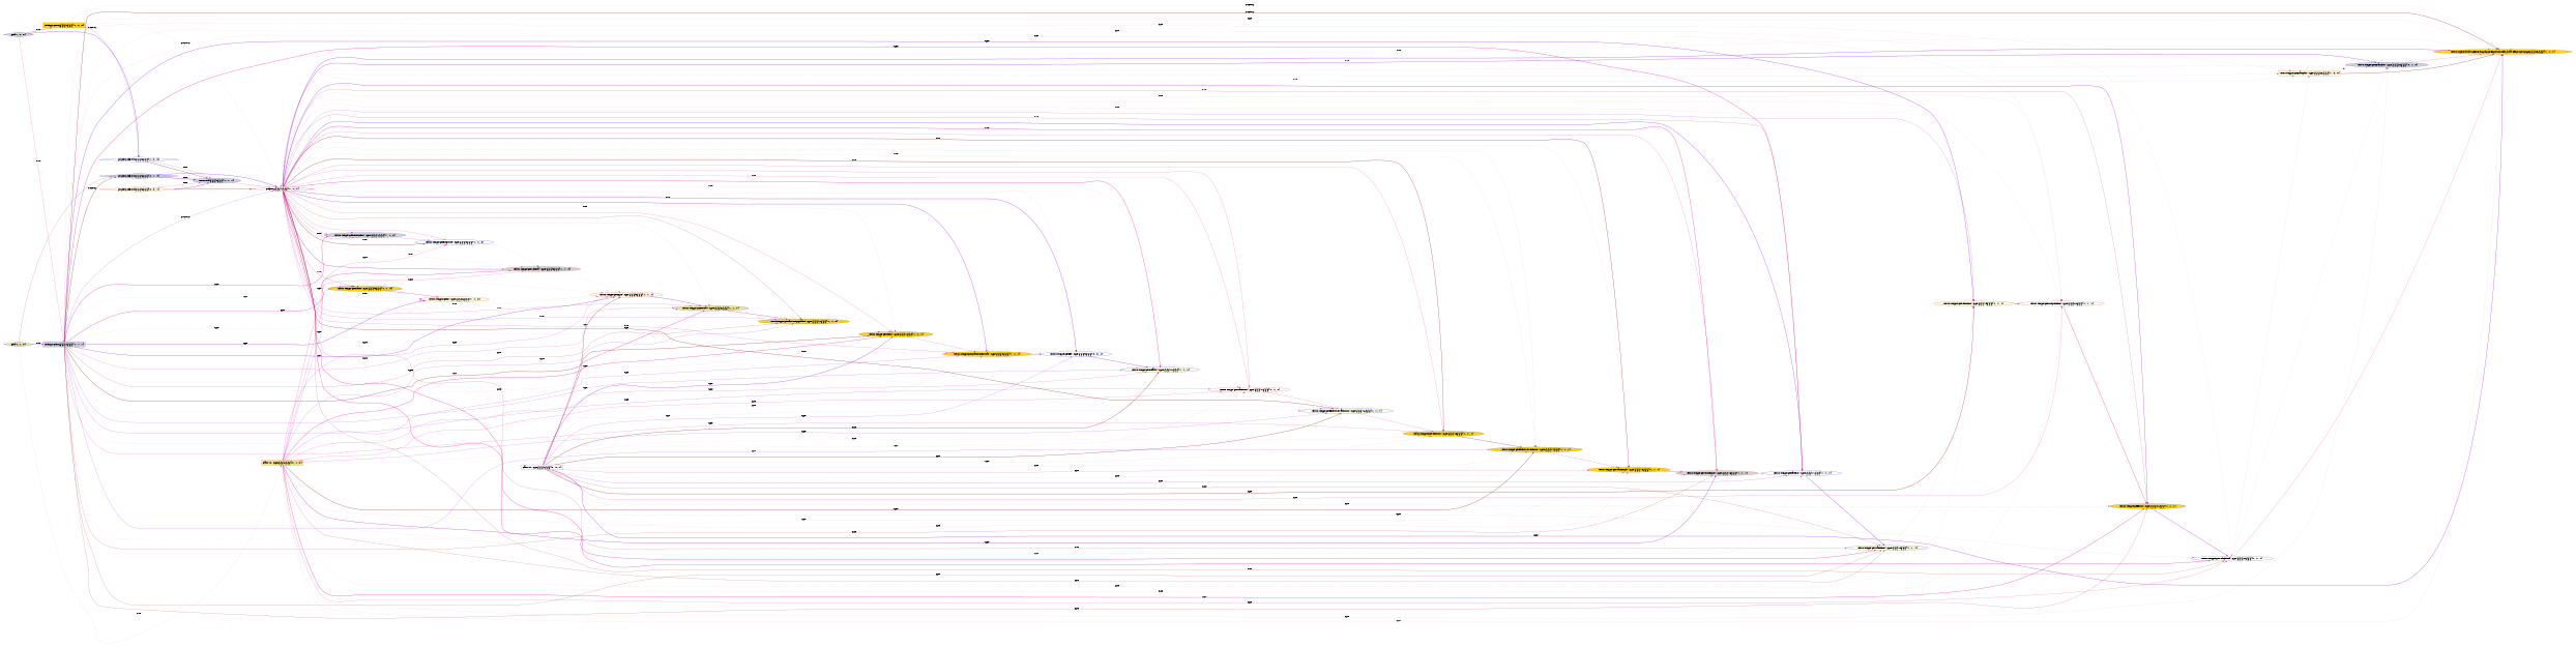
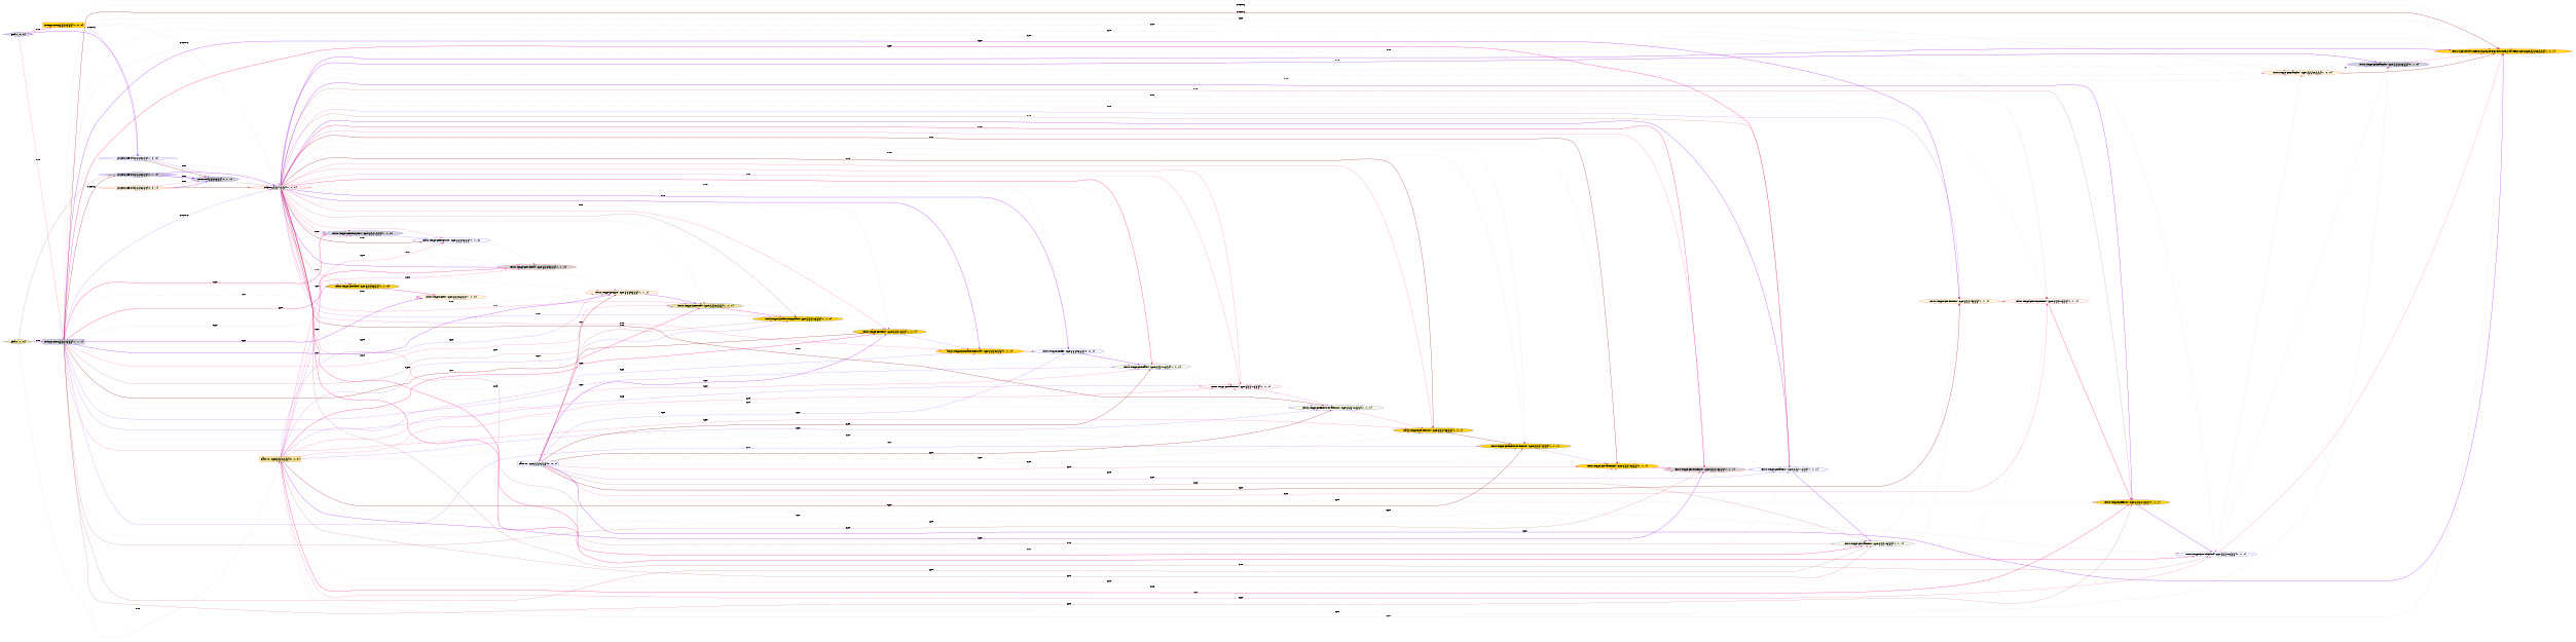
  digraph {
    rankdir=LR
    node [color=blue fillcolor=gold shape=ellipse style=filled]
    edge [color=purple style=dotted]
    n1 [label="return toType(getItems(),type)@@@7@@@['1', '1', '1']"]
    n2 [color=red label="return toType(getCollectionFormat(),type)@@@8@@@['1', '1', '1']"]
    n3 [fillcolor=lightyellow label="return toType(getDefault(),type)@@@10@@@['1', '1', '1']"]
    n4 [fillcolor=white label="return toType(getRef(),type)@@@9@@@['0', '0', '1']"]
    n5 [color=red label="return toType(getMaxLength(),type)@@@15@@@['1', '1', '1']"]
    n6 [color=red fillcolor=lightgrey label="return toType(getMinLength(),type)@@@16@@@['1', '1', '1']"]
    n7 [fillcolor=white label="return toType(getPattern(),type)@@@17@@@['1', '1', '1']"]
    n8 [color=red fillcolor=white label="return toType(getMaximum(),type)@@@11@@@['1', '1', '1']"]
    n9 [fillcolor=lightyellow label="return toType(getExclusiveMaximum(),type)@@@12@@@['1', '1', '1']"]
    n10 [fillcolor=white label="return toType(getMultipleOf(),type)@@@22@@@['1', '1', '1']"]
    n11 [color=red label="return super.edu.fdu.CPPDG.tinypdg.pe.ExpressionInfo@15a7859propertytype@@@23@@@['1', '1', '1']"]
-   n12 [color=red fillcolor=lightyellow label="return toType(getExamples(),type)@@@28@@@['1', '0', '0']" shape=box]
+   n12 [color=red fillcolor=lightyellow label="return toType(getExamples(),type)@@@28@@@['1', '0', '0']"]
    n13 [fillcolor=lightgrey label="return toType(getExamples(),type)@@@28@@@['0', '1', '0']"]
    n14 [fillcolor=white label="property == null@@@3@@@['1', '0', '0']" shape=diamond]
    n15 [color=red fillcolor=white label="property@@@4@@@['1', '1', '1']" shape=diamond]
    n16 [fillcolor=lightgrey label="return null@@@3@@@['1', '1', '1']"]
    n17 [color=red fillcolor=white label="return toType(getUniqueItems(),type)@@@20@@@['1', '1', '1']"]
    n18 [label="return toType(getMinimum(),type)@@@13@@@['1', '1', '1']"]
    n19 [label="return toType(getEnum(),type)@@@21@@@['1', '1', '1']"]
    n20 [color=red fillcolor=lightyellow label="return toType(getMinItems(),type)@@@19@@@['1', '1', '1']"]
    n21 [label="return toType(getExclusiveMinimum(),type)@@@14@@@['1', '1', '1']"]
    n22 [color=red fillcolor=lightyellow label="return toType(getType(),type)@@@5@@@['1', '1', '1']"]
    n23 [fillcolor=lightyellow label="return toType(getMaxItems(),type)@@@18@@@['1', '1', '1']"]
    n24 [fillcolor=khaki label="return toType(getFormat(),type)@@@6@@@['1', '1', '1']"]
    n25 [label="return toType(getName(),type)@@@5@@@['1', '1', '0']"]
    n26 [color=red fillcolor=lightgrey label="return toType(getSchema(),type)@@@9@@@['1', '1', '0']"]
    n27 [color=red fillcolor=lightyellow label="return toType(getIn(),type)@@@6@@@['1', '1', '0']"]
    n28 [fillcolor=lightgrey label="return toType(getDescription(),type)@@@7@@@['1', '1', '0']"]
    n29 [label="return toType(getAllowEmptyValue(),type)@@@12@@@['1', '1', '0']"]
    n30 [fillcolor=white label="return toType(getRequired(),type)@@@8@@@['1', '1', '0']"]
    n31 [fillcolor=white label="Class<T> type@@@2@@@['0', '0', '1']" shape=box]
    n32 [fillcolor=lightgrey label="get['1', '0', '0']" shape=diamond]
    n33 [color=red label="String property@@@2@@@['1', '0', '0']" shape=box]
    n34 [fillcolor=lightgrey label="String property@@@2@@@['1', '1', '1']" shape=box]
    n35 [fillcolor=lightgrey label="property == null@@@3@@@['0', '1', '0']" shape=diamond]
    n36 [color=red fillcolor=lightyellow label="property == null@@@3@@@['0', '0', '1']" shape=diamond]
    n37 [color=red fillcolor=khaki label="Class<T> type@@@2@@@['0', '1', '0']" shape=box]
    n38 [fillcolor=khaki label="get['0', '1', '0']" shape=diamond]
    n1 -> n2 [style=solid]
    n2 -> n3 [color=deeppink]
    n2 -> n4 [color=brown style=bold]
    n3 -> n8 [color=deeppink]
    n4 -> n3 [style=bold]
    n5 -> n6 [color=deeppink style=bold]
    n6 -> n7 [style=solid]
    n7 -> n23 [style=bold]
    n8 -> n9 [color=deeppink style=solid]
    n9 -> n18 [color=deeppink style=solid]
    n10 -> n11 [color=deeppink style=solid]
    n10 -> n12 [color=brown]
    n10 -> n13 [color=deeppink]
    n12 -> n11 [color=brown style=bold]
    n12 -> n13 [label=0]
    n13 -> n11 [color=deeppink style=solid]
    n14 -> n15
    n14 -> n16 [color=brown style=bold]
    n14 -> n16 [label=true style=solid]
    n15 -> n1 [color=brown label=true]
    n15 -> n1 [color=deeppink style=solid]
    n15 -> n2 [color=deeppink label=true style=solid]
    n15 -> n2 [style=bold]
    n15 -> n3 [color=deeppink label=true]
    n15 -> n3 [color=deeppink style=bold]
    n15 -> n4 [label=true style=bold]
    n15 -> n4 [color=brown]
    n15 -> n5 [color=brown label=true style=bold]
    n15 -> n5
    n15 -> n6 [color=deeppink style=solid]
    n15 -> n6 [color=deeppink label=true style=bold]
    n15 -> n7 [color=brown label=true style=solid]
    n15 -> n7 [style=bold]
    n15 -> n8 [color=deeppink style=solid]
    n15 -> n8 [color=deeppink label=true style=solid]
    n15 -> n9 [color=brown label=true style=bold]
    n15 -> n9
    n15 -> n10 [color=deeppink style=bold]
    n15 -> n10 [color=brown label=true style=solid]
    n15 -> n11 [style=bold]
    n15 -> n11 [color=deeppink label=true]
    n15 -> n12
    n15 -> n12 [label=true]
    n15 -> n13 [color=deeppink]
    n15 -> n13 [label=true style=bold]
    n15 -> n17 [color=brown label=true]
    n15 -> n17 [color=deeppink]
    n15 -> n18 [color=brown label=true style=bold]
    n15 -> n18 [color=deeppink style=solid]
    n15 -> n19 [color=brown label=true style=solid]
    n15 -> n19 [style=bold]
    n15 -> n20 [color=brown label=true]
    n15 -> n20 [style=solid]
    n15 -> n21 [color=brown]
    n15 -> n21 [color=brown label=true]
    n15 -> n22 [color=deeppink]
    n15 -> n22 [color=brown label=true]
    n15 -> n23 [color=deeppink style=bold]
    n15 -> n23 [color=brown label=true style=solid]
    n15 -> n24 [color=brown]
    n15 -> n24 [color=deeppink label=true style=solid]
    n15 -> n25 [color=deeppink]
    n15 -> n25 [color=brown label=true style=solid]
    n15 -> n26 [color=deeppink label=true]
    n15 -> n26 [style=bold]
    n15 -> n27 [color=deeppink]
    n15 -> n27 [label=true]
    n15 -> n28 [color=deeppink style=solid]
    n15 -> n28 [color=deeppink label=true style=solid]
    n15 -> n29 [label=true style=solid]
    n15 -> n29 [color=brown style=solid]
    n15 -> n30 [color=deeppink style=solid]
    n15 -> n30 [color=brown label=true style=bold]
    n16 -> n15 [color=brown style=solid]
    n17 -> n19 [color=deeppink style=bold]
    n18 -> n21 [color=brown style=bold]
    n19 -> n10 [style=bold]
    n20 -> n17 [color=brown style=bold]
    n21 -> n5 [style=solid]
    n22 -> n24 [style=bold]
    n23 -> n20 [color=brown]
    n24 -> n1
    n24 -> n29 [color=deeppink style=bold]
    n25 -> n27 [color=deeppink style=bold]
    n26 -> n22
    n28 -> n30 [style=solid]
    n29 -> n1 [color=brown]
    n30 -> n26 [color=brown]
    n31 -> n1 [label=type style=bold]
    n31 -> n2 [label=type]
    n31 -> n3 [color=brown label=type style=bold]
    n31 -> n4 [label=type style=solid]
    n31 -> n5 [color=deeppink label=type style=solid]
    n31 -> n6 [label=type]
    n31 -> n7 [label=type style=solid]
    n31 -> n8 [color=brown label=type]
    n31 -> n9 [color=brown label=type style=bold]
    n31 -> n10 [color=brown label=type]
    n31 -> n11 [label=type style=bold]
    n31 -> n17 [color=deeppink label=type style=solid]
    n31 -> n18 [color=brown label=type]
    n31 -> n19 [color=brown label=type]
    n31 -> n20 [color=brown label=type style=bold]
    n31 -> n21 [color=brown label=type]
    n31 -> n22 [color=brown label=type style=bold]
    n31 -> n23 [color=brown label=type style=solid]
-   n31 -> n24 [color=deeppink label=type style=bold]
+   n31 -> n24 [color=deeppink label=true style=bold]
    n32 -> n14 [style=bold]
    n32 -> n33 [color=deeppink label=true style=bold]
    n32 -> n34 [color=deeppink label=true style=solid]
    n33 -> n11 [color=deeppink label=property]
    n33 -> n14 [label=property style=solid]
    n33 -> n15 [label=property]
    n34 -> n1 [color=brown label=type style=bold]
    n34 -> n2 [color=deeppink label=type]
    n34 -> n3 [label=type style=solid]
    n34 -> n5 [color=deeppink label=type]
    n34 -> n6 [color=brown label=type style=solid]
    n34 -> n7 [color=deeppink label=type style=bold]
    n34 -> n8 [label=type style=solid]
    n34 -> n9 [label=type]
    n34 -> n10 [color=deeppink label=type]
    n34 -> n11 [color=brown label=property style=bold]
    n34 -> n11 [label=type]
    n34 -> n12 [color=brown label=type]
    n34 -> n15 [label=property style=solid]
    n34 -> n17 [color=brown label=type]
    n34 -> n18 [color=deeppink label=type style=solid]
    n34 -> n19 [color=brown label=type style=solid]
    n34 -> n20 [label=type style=bold]
    n34 -> n21 [label=type style=solid]
    n34 -> n22 [label=type style=bold]
    n34 -> n23 [color=brown label=type style=solid]
    n34 -> n24 [color=deeppink label=type style=solid]
    n34 -> n25 [color=brown label=type]
    n34 -> n26 [color=deeppink label=type style=bold]
    n34 -> n27 [label=type style=bold]
    n34 -> n28 [color=deeppink label=type style=bold]
    n34 -> n29 [color=brown label=type style=solid]
    n34 -> n30 [color=deeppink label=type]
    n34 -> n35 [color=brown label=property style=bold]
    n35 -> n15 [style=bold]
    n35 -> n16 [style=solid]
    n35 -> n16 [label=true style=bold]
    n36 -> n15 [color=brown style=bold]
    n36 -> n16 [style=bold]
    n36 -> n16 [color=deeppink label=true style=solid]
    n37 -> n1 [color=deeppink label=type style=bold]
    n37 -> n2 [label=type style=solid]
    n37 -> n3 [color=deeppink label=type style=solid]
    n37 -> n5 [color=brown label=type]
    n37 -> n6 [label=type style=bold]
    n37 -> n7 [label=type]
    n37 -> n8 [color=deeppink label=type style=solid]
    n37 -> n9 [label=type style=solid]
    n37 -> n10 [color=deeppink label=type style=solid]
    n37 -> n11 [color=brown label=type]
    n37 -> n13 [color=brown label=type]
    n37 -> n17 [color=deeppink label=type]
    n37 -> n18 [color=deeppink label=type]
    n37 -> n19 [color=deeppink label=type style=bold]
    n37 -> n20 [color=deeppink label=type]
    n37 -> n21 [color=brown label=type style=bold]
    n37 -> n22 [label=type style=solid]
    n37 -> n23 [color=brown label=type style=solid]
    n37 -> n24 [label=type]
    n37 -> n25 [label=type style=solid]
    n37 -> n26 [color=deeppink label=type style=solid]
    n37 -> n27 [label=type]
    n37 -> n28 [color=brown label=type]
    n37 -> n29 [label=type style=solid]
    n37 -> n30 [color=deeppink label=type style=solid]
    n38 -> n34 [label=true style=bold]
    n38 -> n35 [color=brown style=solid]
    n38 -> n37 [color=brown label=true]
  }
